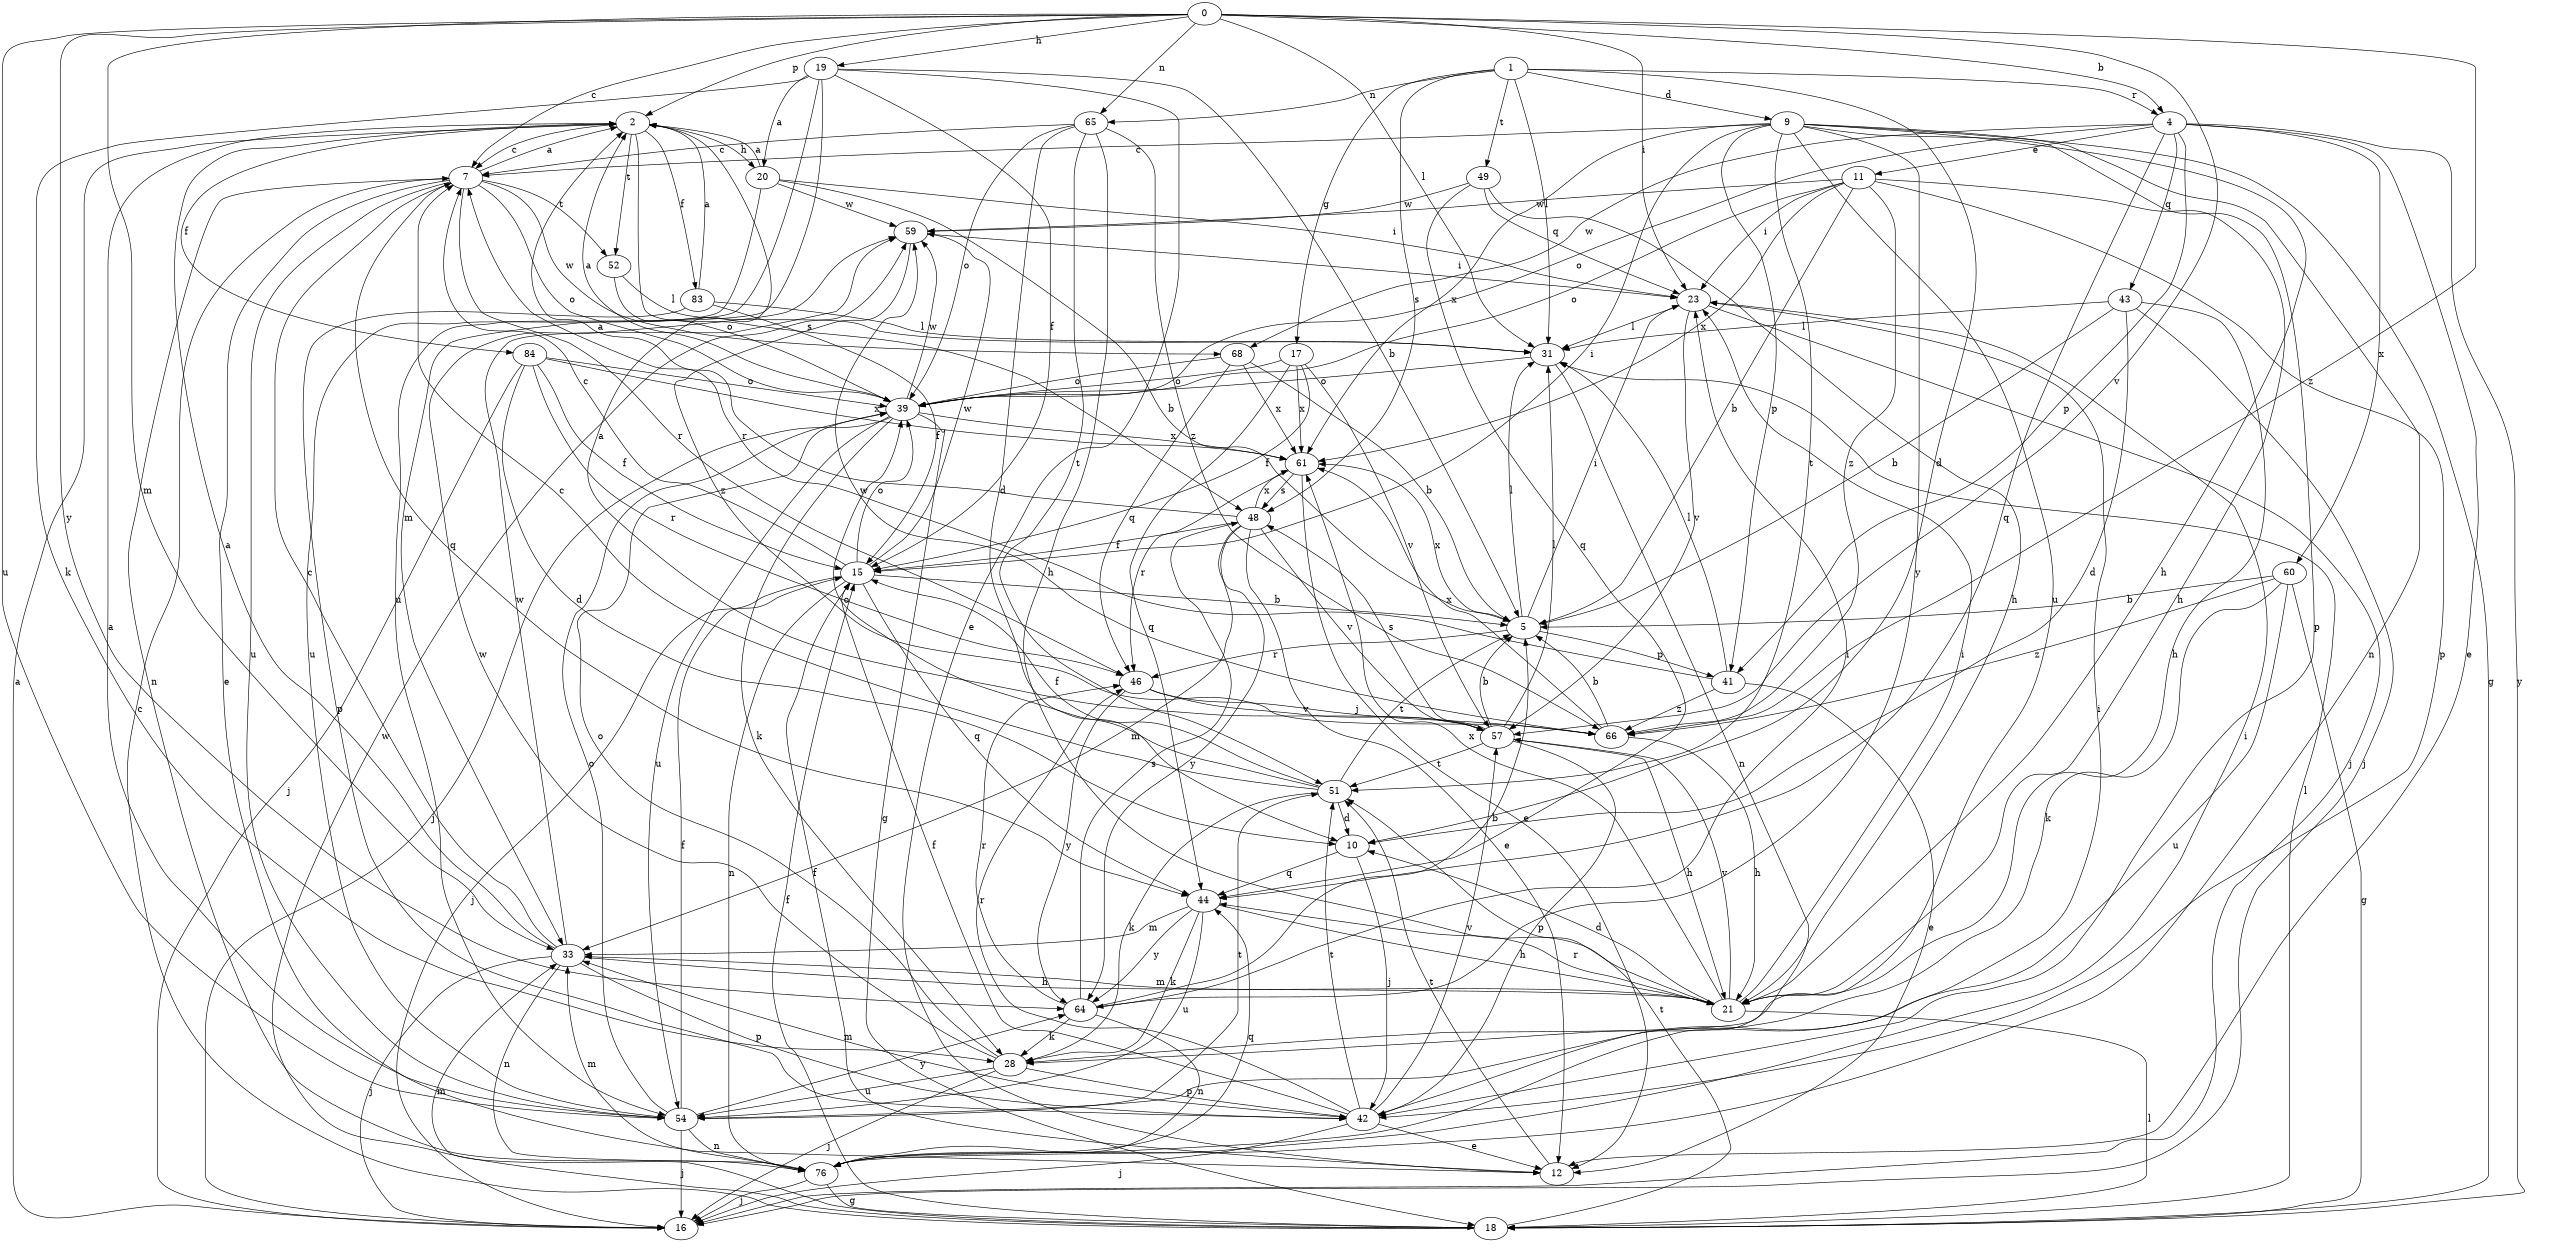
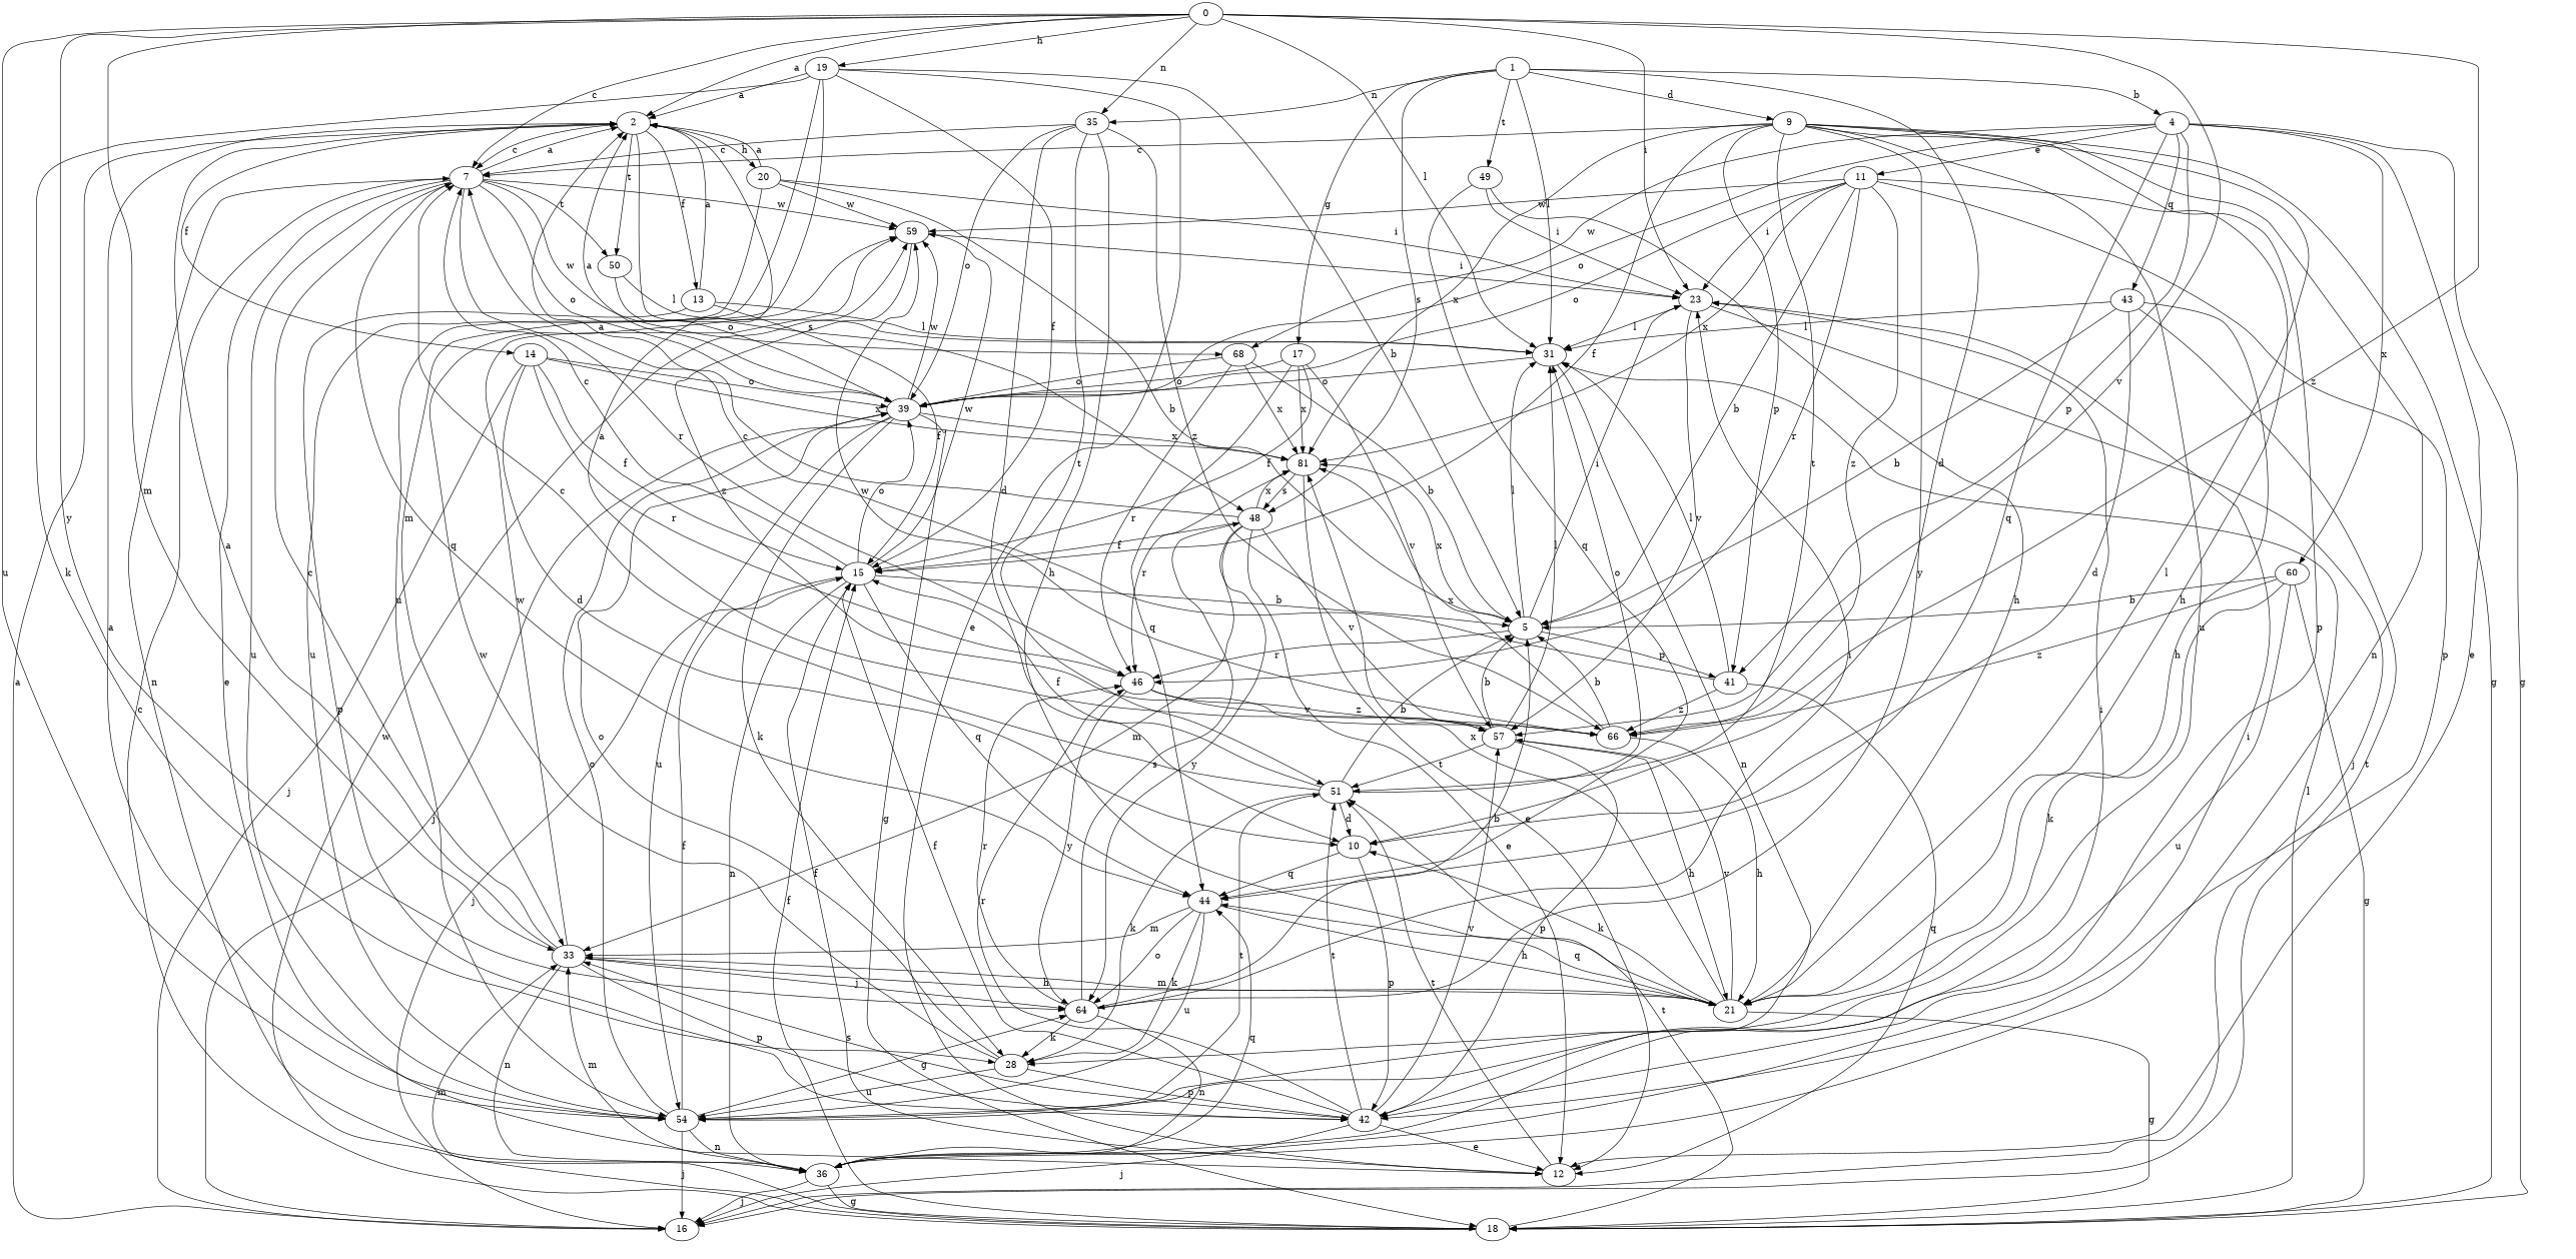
  strict digraph {
    0
    2
    4
    7
    19
    23
    31
    33
-   35 [label=65]
+   35
    54
    57
    64
    66
    48
-   13 [label=83]
-   14 [label=84]
+   13
+   14
    20
-   50 [label=52]
+   50
    11
    12
    18
    39
    41
    43
    44
    n26 [label=68]
    60
    46
-   36 [label=76]
+   36
    5
    15
    28
    n33 [label=16]
    21
    42
    59
    10
    51
-   61
+   61 [label=81]
    1
    9
    17
    49
-   0 -> 2 [label=p]
-   0 -> 4 [label=b]
+   0 -> 2 [label=a]
    0 -> 7 [label=c]
    0 -> 19 [label=h]
    0 -> 23 [label=i]
    0 -> 31 [label=l]
    0 -> 33 [label=m]
    0 -> 35 [label=n]
    0 -> 54 [label=u]
    0 -> 57 [label=v]
    0 -> 64 [label=y]
    0 -> 66 [label=z]
    2 -> 7 [label=c]
    2 -> 48 [label=s]
    2 -> 13 [label=f]
    2 -> 14 [label=f]
    2 -> 20 [label=h]
    2 -> 50 [label=t]
    4 -> 11 [label=e]
    4 -> 12 [label=e]
-   4 -> 18 [label=y]
+   4 -> 18 [label=g]
    4 -> 39 [label=o]
    4 -> 41 [label=p]
    4 -> 43 [label=q]
    4 -> 44 [label=q]
    4 -> n26 [label=w]
    4 -> 60 [label=x]
    7 -> 2 [label=a]
    7 -> 54 [label=u]
    7 -> 50 [label=t]
    7 -> 12 [label=e]
    7 -> 39 [label=o]
    7 -> 44 [label=q]
    7 -> n26 [label=w]
    7 -> 46 [label=r]
    7 -> 36 [label=n]
-   19 -> 20 [label=a]
+   19 -> 2 [label=a]
    19 -> 33 [label=m]
    19 -> 54 [label=u]
    19 -> 12 [label=e]
    19 -> 5 [label=b]
    19 -> 15 [label=f]
    19 -> 28 [label=k]
    23 -> 31 [label=l]
    23 -> 57 [label=v]
    23 -> n33 [label=j]
    31 -> 39 [label=o]
    31 -> 36 [label=n]
    33 -> 2 [label=a]
    33 -> 7 [label=c]
    33 -> 36 [label=n]
-   33 -> n33 [label=j]
+   33 -> 64 [label=j]
    33 -> 21 [label=h]
    33 -> 42 [label=p]
    33 -> 59 [label=w]
    35 -> 7 [label=c]
    35 -> 66 [label=z]
    35 -> 39 [label=o]
    35 -> 21 [label=h]
    35 -> 10 [label=d]
    35 -> 51 [label=t]
    54 -> 2 [label=a]
-   54 -> 64 [label=y]
+   54 -> 64 [label=g]
    54 -> 39 [label=o]
    54 -> 36 [label=n]
    54 -> 15 [label=f]
    54 -> n33 [label=j]
    54 -> 51 [label=t]
    57 -> 2 [label=a]
    57 -> 31 [label=l]
-   57 -> 48 [label=s]
    57 -> 5 [label=b]
    57 -> 21 [label=h]
    57 -> 42 [label=p]
    57 -> 51 [label=t]
    64 -> 23 [label=i]
    64 -> 48 [label=s]
    64 -> 46 [label=r]
    64 -> 36 [label=n]
    64 -> 5 [label=b]
    64 -> 28 [label=k]
    66 -> 5 [label=b]
    66 -> 21 [label=h]
    66 -> 59 [label=w]
    66 -> 61 [label=x]
    48 -> 2 [label=a]
    48 -> 33 [label=m]
    48 -> 57 [label=v]
    48 -> 64 [label=y]
    48 -> 12 [label=e]
    48 -> 15 [label=f]
    48 -> 61 [label=x]
    13 -> 2 [label=a]
    13 -> 31 [label=l]
    13 -> 15 [label=f]
    13 -> 42 [label=p]
    14 -> 39 [label=o]
    14 -> 46 [label=r]
    14 -> 15 [label=f]
    14 -> n33 [label=j]
    14 -> 10 [label=d]
    14 -> 61 [label=x]
    20 -> 2 [label=a]
    20 -> 23 [label=i]
    20 -> 54 [label=u]
    20 -> 5 [label=b]
    20 -> 59 [label=w]
    50 -> 31 [label=l]
    50 -> 39 [label=o]
    11 -> 23 [label=i]
    11 -> 66 [label=z]
    11 -> 39 [label=o]
+   11 -> 46 [label=r]
    11 -> 5 [label=b]
    11 -> 21 [label=h]
    11 -> 42 [label=p]
    11 -> 59 [label=w]
    11 -> 61 [label=x]
    12 -> 15 [label=f]
    12 -> 51 [label=t]
    18 -> 7 [label=c]
    18 -> 31 [label=l]
    18 -> 33 [label=m]
    18 -> 15 [label=f]
    18 -> 59 [label=w]
    18 -> 51 [label=t]
    39 -> 2 [label=a]
    39 -> 54 [label=u]
    39 -> 18 [label=g]
    39 -> 28 [label=k]
    39 -> n33 [label=j]
    39 -> 59 [label=w]
    39 -> 61 [label=x]
-   41 -> 7 [label=r]
+   41 -> 7 [label=c]
    41 -> 31 [label=l]
    41 -> 66 [label=z]
-   41 -> 12 [label=e]
+   41 -> 12 [label=q]
    43 -> 31 [label=l]
    43 -> 5 [label=b]
-   43 -> n33 [label=j]
+   43 -> n33 [label=t]
    43 -> 21 [label=h]
    43 -> 10 [label=d]
    44 -> 33 [label=m]
    44 -> 54 [label=u]
-   44 -> 64 [label=y]
+   44 -> 64 [label=o]
    44 -> 28 [label=k]
    44 -> 21 [label=h]
    n26 -> 39 [label=o]
-   n26 -> 46 [label=q]
+   n26 -> 46 [label=r]
    n26 -> 5 [label=b]
    n26 -> 61 [label=x]
    60 -> 54 [label=u]
    60 -> 66 [label=z]
    60 -> 18 [label=g]
    60 -> 5 [label=b]
    60 -> 28 [label=k]
    46 -> 57 [label=v]
    46 -> 64 [label=y]
-   46 -> 66 [label=j]
+   46 -> 66 [label=z]
    36 -> 23 [label=i]
    36 -> 33 [label=m]
    36 -> 18 [label=g]
    36 -> 44 [label=q]
    36 -> n33 [label=j]
    5 -> 23 [label=i]
    5 -> 31 [label=l]
    5 -> 41 [label=p]
    5 -> 46 [label=r]
    5 -> 61 [label=x]
    15 -> 7 [label=c]
    15 -> 39 [label=o]
    15 -> 44 [label=q]
    15 -> 36 [label=n]
    15 -> 5 [label=b]
    15 -> n33 [label=j]
    15 -> 59 [label=w]
    28 -> 54 [label=u]
    28 -> 39 [label=o]
-   28 -> n33 [label=j]
    28 -> 42 [label=p]
    28 -> 59 [label=w]
    n33 -> 2 [label=a]
-   21 -> 23 [label=i]
    21 -> 33 [label=m]
    21 -> 57 [label=v]
-   21 -> 18 [label=l]
-   21 -> 44 [label=r]
-   21 -> 10 [label=d]
+   21 -> 18 [label=g]
+   21 -> 44 [label=q]
+   21 -> 10 [label=k]
    21 -> 61 [label=x]
    42 -> 23 [label=i]
-   42 -> 33 [label=m]
+   42 -> 33 [label=s]
    42 -> 57 [label=v]
    42 -> 12 [label=e]
    42 -> 46 [label=r]
    42 -> 15 [label=f]
    42 -> n33 [label=j]
    42 -> 51 [label=t]
    59 -> 23 [label=i]
    59 -> 66 [label=z]
    10 -> 44 [label=q]
-   10 -> 42 [label=j]
+   10 -> 42 [label=p]
    51 -> 7 [label=c]
-   51 -> 39 [label=o]
-   51 -> 5 [label=t]
+   51 -> 31 [label=o]
+   51 -> 5 [label=b]
    51 -> 15 [label=f]
    51 -> 28 [label=k]
    51 -> 10 [label=d]
    61 -> 48 [label=s]
    61 -> 12 [label=e]
    61 -> 46 [label=r]
-   1 -> 4 [label=r]
+   1 -> 4 [label=b]
    1 -> 31 [label=l]
    1 -> 35 [label=n]
    1 -> 48 [label=s]
    1 -> 10 [label=d]
    1 -> 9 [label=d]
    1 -> 17 [label=g]
    1 -> 49 [label=t]
    9 -> 7 [label=c]
-   9 -> 28 [label=u]
+   9 -> 54 [label=u]
    9 -> 64 [label=y]
    9 -> 18 [label=g]
    9 -> 41 [label=p]
    9 -> 36 [label=n]
-   9 -> 15 [label=i]
-   9 -> 21 [label=h]
+   9 -> 15 [label=f]
+   9 -> 21 [label=l]
    9 -> 42 [label=p]
    9 -> 51 [label=t]
    9 -> 61 [label=x]
    17 -> 57 [label=v]
    17 -> 39 [label=o]
    17 -> 44 [label=q]
    17 -> 15 [label=f]
    17 -> 61 [label=x]
-   49 -> 23 [label=q]
+   49 -> 23 [label=i]
    49 -> 44 [label=q]
    49 -> 21 [label=h]
-   49 -> 59 [label=w]
+   7 -> 59 [label=w]
  }
